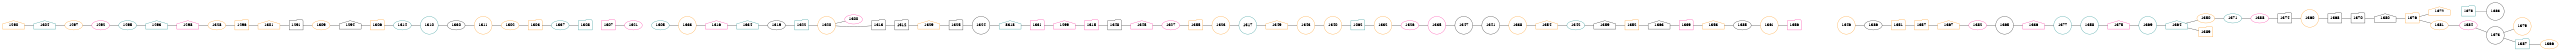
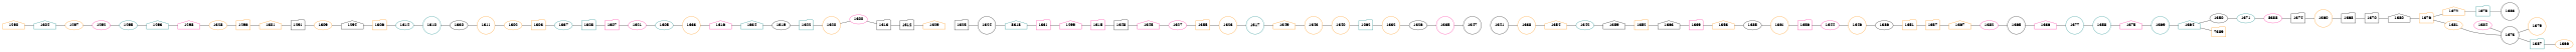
  graph {
    rankdir=LR
    node [color=darkorange shape=folder]
    1290 [shape=house]
    1304 [color=teal shape=house]
    1297 [shape=ellipse]
    1292 [color=deeppink shape=ellipse]
    1295 [color=teal shape=ellipse]
    1293 [color=teal shape=house]
    1298 [color=deeppink shape=house]
    1328 [shape=ellipse]
    1296
    1301 [shape=house]
    1291 [color=black]
    1309 [shape=ellipse]
    1294 [color=black shape=house]
    1306
    1314 [color=teal shape=ellipse]
    1310 [color=teal shape=circle]
    1330 [color=black shape=ellipse]
    1311 [shape=circle]
    1302 [shape=ellipse]
    1303
    1337 [color=teal shape=ellipse]
    1308 [color=teal]
    1307 [color=deeppink]
    1321 [color=deeppink shape=ellipse]
    1305 [color=teal shape=ellipse]
    1333 [shape=circle]
    1316 [color=deeppink shape=house]
    1334 [color=teal shape=house]
    1319 [color=black shape=ellipse]
    1322 [color=teal]
    1320 [shape=circle]
    1300 [color=deeppink shape=ellipse]
    1313 [color=black]
    1312 [color=black]
    1329 [shape=house]
    1325 [color=black]
    1324 [color=black shape=circle]
    n38 [color=teal label=8318 shape=house]
    1331 [color=deeppink]
    1299 [color=deeppink shape=house]
    1315 [color=deeppink]
    1348 [color=black]
    1345 [color=deeppink shape=house]
    1327 [color=deeppink shape=ellipse]
    1355
    1323 [shape=circle]
    1317 [color=teal shape=circle]
    1349 [shape=house]
    1343 [shape=circle]
    1340 [shape=circle]
    n51 [color=teal label=1062]
    1332 [shape=circle]
-   1326 [color=deeppink shape=ellipse]
+   1326 [color=black shape=ellipse]
    1335 [color=deeppink shape=circle]
    1347 [color=black shape=circle]
    1341 [color=black shape=circle]
    1338 [shape=circle]
    1354 [shape=house]
    1342 [color=teal shape=ellipse]
    1359 [color=black shape=house]
    1352
    1363 [color=black shape=house]
    1339 [color=deeppink]
    1353 [shape=house]
    1385 [color=black shape=ellipse]
    1361 [shape=circle]
    1356 [color=deeppink]
+   1344 [color=deeppink shape=ellipse]
    1346 [shape=circle]
    1386 [color=black shape=ellipse]
    1351
    1357
    1367 [shape=house]
    1382 [color=deeppink shape=ellipse]
    1365 [color=black shape=circle]
    1336 [color=deeppink shape=house]
    1377 [color=teal shape=circle]
    1358 [color=teal shape=circle]
    1375 [color=deeppink shape=house]
    1369 [color=teal shape=circle]
    1364 [color=teal shape=house]
-   1350 [shape=ellipse]
-   1389
+   1350 [color=black shape=ellipse]
+   1389 [label=7389]
    1371 [color=teal shape=ellipse]
-   1388 [color=deeppink shape=ellipse]
+   1388 [color=deeppink shape=ellipse label=8388]
    1374 [color=black]
    1360 [shape=circle]
    1368 [color=black]
    1370 [color=black]
    1380 [color=black shape=house]
    1376
    1372 [shape=house]
    1381 [shape=ellipse]
    1378 [color=teal]
    1384 [color=deeppink shape=ellipse]
    1383 [color=black shape=circle]
    1373 [color=black shape=circle]
    1379 [shape=circle]
    1387 [color=teal]
    1366 [shape=ellipse]
    1290 -- 1304
    1304 -- 1297
    1297 -- 1292
    1292 -- 1295
    1295 -- 1293
    1293 -- 1298
    1298 -- 1328
    1328 -- 1296
    1296 -- 1301
    1301 -- 1291
    1291 -- 1309
    1309 -- 1294
    1294 -- 1306
    1306 -- 1314
    1314 -- 1310
    1310 -- 1330
    1330 -- 1311
    1311 -- 1302
    1302 -- 1303
    1303 -- 1337
    1337 -- 1308
+   1308 -- 1307
    1307 -- 1321
+   1321 -- 1305
    1305 -- 1333
    1333 -- 1316
    1316 -- 1334
    1334 -- 1319
    1319 -- 1322
    1322 -- 1320
    1320 -- 1300
-   1320 -- 1313
+   1300 -- 1313
    1313 -- 1312
    1312 -- 1329
-   1329 -- 1325
    1325 -- 1324
    1324 -- n38
    n38 -- 1331
    1331 -- 1299
    1299 -- 1315
    1315 -- 1348
    1348 -- 1345
    1345 -- 1327
    1327 -- 1355
    1355 -- 1323
    1323 -- 1317
    1317 -- 1349
    1349 -- 1343
    1343 -- 1340
    1340 -- n51
    n51 -- 1332
    1332 -- 1326
    1326 -- 1335
    1335 -- 1347
-   1347 -- 1341
    1341 -- 1338
    1338 -- 1354
    1354 -- 1342
    1342 -- 1359
    1359 -- 1352
    1352 -- 1363
    1363 -- 1339
    1339 -- 1353
    1353 -- 1385
    1385 -- 1361
    1361 -- 1356
+   1356 -- 1344
+   1344 -- 1346
    1346 -- 1386
    1386 -- 1351
    1351 -- 1357
    1357 -- 1367
    1367 -- 1382
    1382 -- 1365
    1365 -- 1336
    1336 -- 1377
    1377 -- 1358
    1358 -- 1375
    1375 -- 1369
    1369 -- 1364
    1364 -- 1350
    1364 -- 1389
    1350 -- 1371
    1371 -- 1388
    1388 -- 1374
    1374 -- 1360
    1360 -- 1368
    1368 -- 1370
    1370 -- 1380
    1380 -- 1376
    1376 -- 1372
    1376 -- 1381
-   1381 -- 1384
+   1372 -- 1378
+   1381 -- 1373
    1378 -- 1383
    1384 -- 1373
    1373 -- 1379
    1373 -- 1387
    1387 -- 1366
  }
